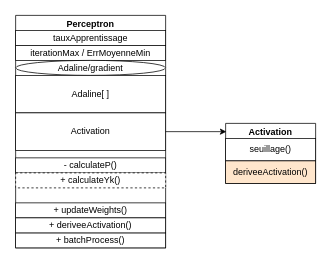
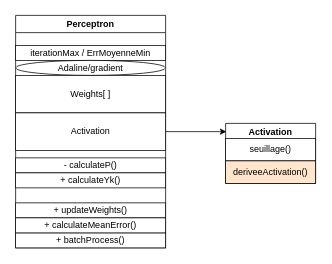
  <mxCell id="0" />
  <mxCell id="1" parent="0" />
  <mxCell id="2" value="&lt;div&gt;Perceptron&lt;/div&gt;" style="swimlane;whiteSpace=wrap;html=1;" vertex="1" parent="1"><mxGeometry x="20" y="20" width="200" height="310" as="geometry" /></mxCell>
- <mxCell id="3" value="tauxApprentissage" style="rounded=0;whiteSpace=wrap;html=1;" vertex="1" parent="2"><mxGeometry y="20" width="200" height="20" as="geometry" /></mxCell>
  <mxCell id="4" value="&lt;div&gt;iterationMax / ErrMoyenneMin&lt;br&gt;&lt;/div&gt;" style="rounded=0;whiteSpace=wrap;html=1;" vertex="1" parent="2"><mxGeometry y="40" width="200" height="20" as="geometry" /></mxCell>
  <mxCell id="5" value="Adaline/gradient" style="ellipse;whiteSpace=wrap;html=1;" vertex="1" parent="2"><mxGeometry y="60" width="200" height="20" as="geometry" /></mxCell>
- <mxCell id="6" value="Adaline[ ]" style="rounded=0;whiteSpace=wrap;html=1;" vertex="1" parent="2"><mxGeometry y="80" width="200" height="50" as="geometry" /></mxCell>
+ <mxCell id="6" value="Weights[ ]" style="rounded=0;whiteSpace=wrap;html=1;" vertex="1" parent="2"><mxGeometry y="80" width="200" height="50" as="geometry" /></mxCell>
  <mxCell id="7" value="Activation" style="rounded=0;whiteSpace=wrap;html=1;" vertex="1" parent="2"><mxGeometry y="130" width="200" height="50" as="geometry" /></mxCell>
  <mxCell id="8" value="- calculateP()" style="rounded=0;whiteSpace=wrap;html=1;" vertex="1" parent="2"><mxGeometry y="190" width="200" height="20" as="geometry" /></mxCell>
- <mxCell id="9" value="+ calculateYk()" style="rounded=0;whiteSpace=wrap;html=1;dashed=1;" vertex="1" parent="2"><mxGeometry y="210" width="200" height="20" as="geometry" /></mxCell>
+ <mxCell id="9" value="+ calculateYk()" style="rounded=0;whiteSpace=wrap;html=1;" vertex="1" parent="2"><mxGeometry y="210" width="200" height="20" as="geometry" /></mxCell>
  <mxCell id="10" value="+ updateWeights()" style="rounded=0;whiteSpace=wrap;html=1;" vertex="1" parent="2"><mxGeometry y="250" width="200" height="20" as="geometry" /></mxCell>
  <mxCell id="11" value="+ batchProcess()" style="rounded=0;whiteSpace=wrap;html=1;" vertex="1" parent="2"><mxGeometry y="290" width="200" height="20" as="geometry" /></mxCell>
- <mxCell id="12" value="+ deriveeActivation()" style="rounded=0;whiteSpace=wrap;html=1;" vertex="1" parent="2"><mxGeometry y="270" width="200" height="20" as="geometry" /></mxCell>
+ <mxCell id="12" value="+ calculateMeanError()" style="rounded=0;whiteSpace=wrap;html=1;" vertex="1" parent="2"><mxGeometry y="270" width="200" height="20" as="geometry" /></mxCell>
  <mxCell id="13" value="Activation" style="swimlane;whiteSpace=wrap;html=1;" vertex="1" parent="1"><mxGeometry x="300" y="164" width="120" height="80" as="geometry" /></mxCell>
  <mxCell id="14" value="seuillage()" style="rounded=0;whiteSpace=wrap;html=1;" vertex="1" parent="13"><mxGeometry y="20" width="120" height="30" as="geometry" /></mxCell>
  <mxCell id="15" value="deriveeActivation()" style="rounded=0;whiteSpace=wrap;html=1;fillColor=#ffe6cc;" vertex="1" parent="13"><mxGeometry y="50" width="120" height="30" as="geometry" /></mxCell>
  <mxCell id="16" style="edgeStyle=orthogonalEdgeStyle;rounded=0;orthogonalLoop=1;jettySize=auto;html=1;entryX=0.008;entryY=0.138;entryDx=0;entryDy=0;entryPerimeter=0;" edge="1" parent="1" source="7" target="13"><mxGeometry relative="1" as="geometry" /></mxCell>
